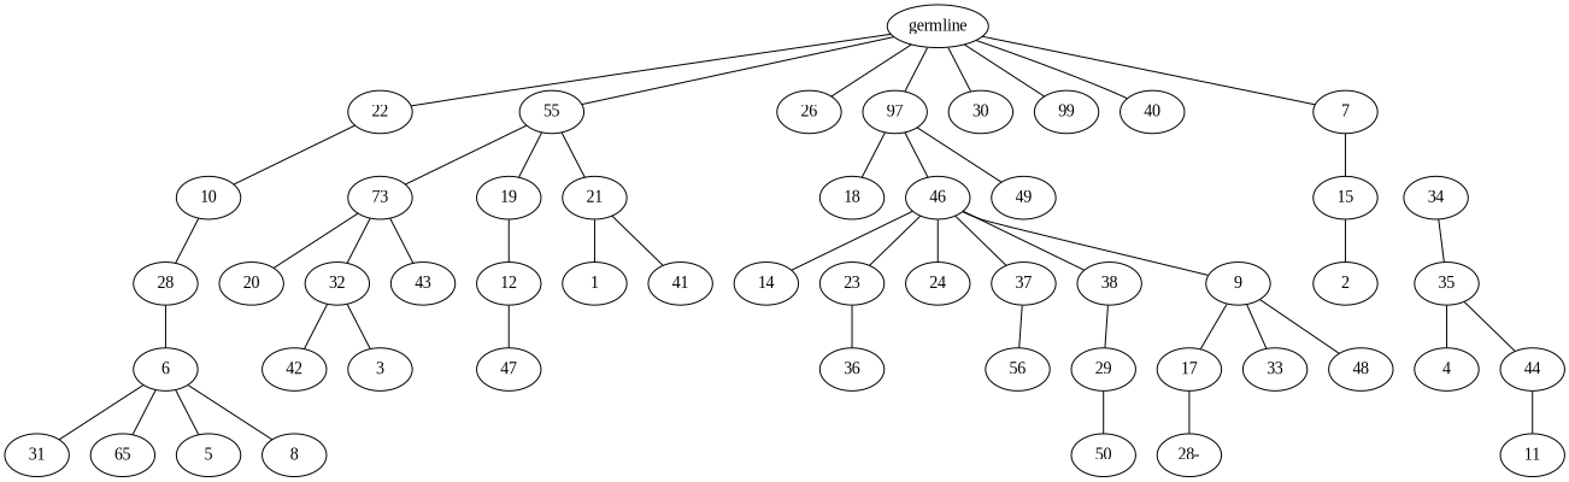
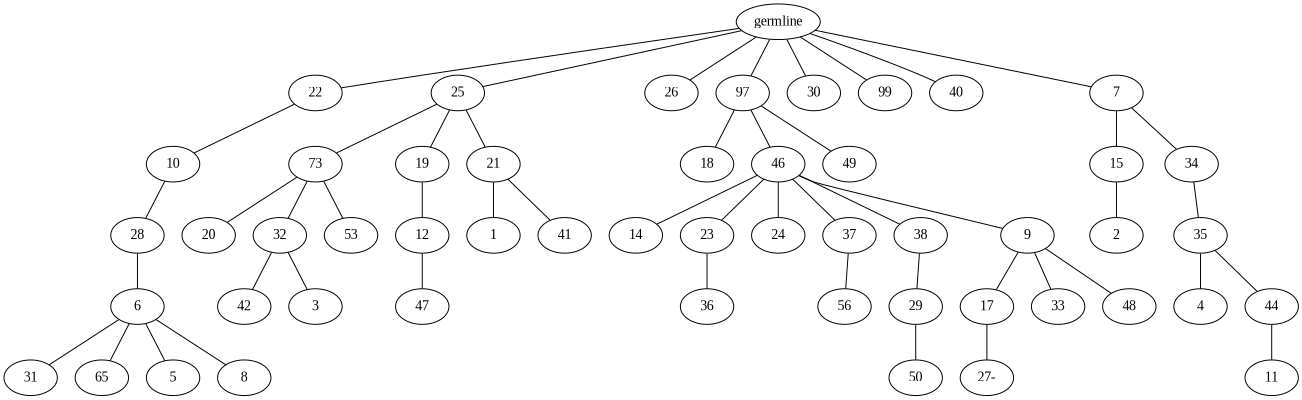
  graph {
    fontname="Liberation Serif"
    node [fontname="Liberation Serif"]
    edge [fontname="Liberation Serif"]
    n1 [label=germline]
    n2 [label=22]
-   n3 [label=55]
+   n3 [label=25]
    n4 [label=26]
    n5 [label=97]
    n6 [label=30]
    n7 [label=99]
    n8 [label=40]
    n9 [label=7]
    n10 [label=10]
    n11 [label=73]
    n12 [label=19]
    n13 [label=21]
    n14 [label=18]
    n15 [label=46]
    n16 [label=49]
    n17 [label=15]
    n18 [label=34]
    n19 [label=28]
    n20 [label=6]
    n21 [label=31]
    n22 [label=65]
    n23 [label=5]
    n24 [label=8]
    n25 [label=20]
    n26 [label=32]
-   n27 [label=43]
+   n27 [label=53]
    n28 [label=12]
    n29 [label=1]
    n30 [label=41]
    n31 [label=42]
    n32 [label=3]
    n33 [label=47]
    n34 [label=14]
    n35 [label=23]
    n36 [label=24]
    n37 [label=37]
    n38 [label=38]
    n39 [label=9]
    n40 [label=36]
    n41 [label=56]
    n42 [label=29]
    n43 [label=17]
    n44 [label=33]
    n45 [label=48]
    n46 [label=50]
-   n47 [label="28-"]
+   n47 [label="27-"]
    n48 [label=2]
    n49 [label=35]
    n50 [label=4]
    n51 [label=44]
    n52 [label=11]
    n1 -- n2
    n1 -- n3
    n1 -- n4
    n1 -- n5
    n1 -- n6
    n1 -- n7
    n1 -- n8
    n1 -- n9
    n2 -- n10
    n3 -- n11
    n3 -- n12
    n3 -- n13
    n5 -- n14
    n5 -- n15
    n5 -- n16
    n9 -- n17
+   n9 -- n18
    n10 -- n19
    n11 -- n25
    n11 -- n26
    n11 -- n27
    n12 -- n28
    n13 -- n29
    n13 -- n30
    n15 -- n34
    n15 -- n35
    n15 -- n36
    n15 -- n37
    n15 -- n38
    n15 -- n39
    n17 -- n48
    n18 -- n49
    n19 -- n20
    n20 -- n21
    n20 -- n22
    n20 -- n23
    n20 -- n24
    n26 -- n31
    n26 -- n32
    n28 -- n33
    n35 -- n40
    n37 -- n41
    n38 -- n42
    n39 -- n43
    n39 -- n44
    n39 -- n45
    n42 -- n46
    n43 -- n47
    n49 -- n50
    n49 -- n51
    n51 -- n52
  }
